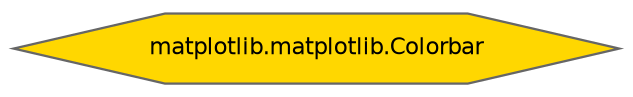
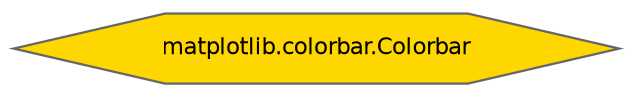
  digraph {
    rankdir=LR
-   n1 [color=grey40 fillcolor=gold fontname=Helvetica fontsize=10 height=0.2 label="matplotlib.matplotlib.Colorbar" shape=hexagon style=filled width=0.4]
+   n1 [color=grey40 fillcolor=gold fontname=Helvetica fontsize=10 height=0.2 label="matplotlib.colorbar.Colorbar" shape=hexagon style=filled width=0.4]
  }
